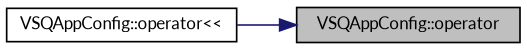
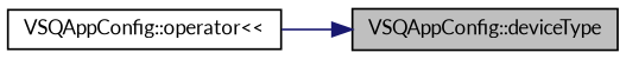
  digraph {
    rankdir=RL
    fontname=Lato
    node [color=black fontname=Lato fontsize=10 shape=record style=filled]
-   n1 [fillcolor=grey75 fontcolor=black height=0.2 label="VSQAppConfig::operator" width=0.4]
+   n1 [fillcolor=grey75 fontcolor=black height=0.2 label="VSQAppConfig::deviceType" width=0.4]
    n2 [fillcolor=white height=0.2 label="VSQAppConfig::operator\<\<" width=0.4]
    n1 -> n2 [color=midnightblue dir=back fontname=Lato fontsize=10 labelfontname=Helvetica labelfontsize=10 style=solid]
  }
